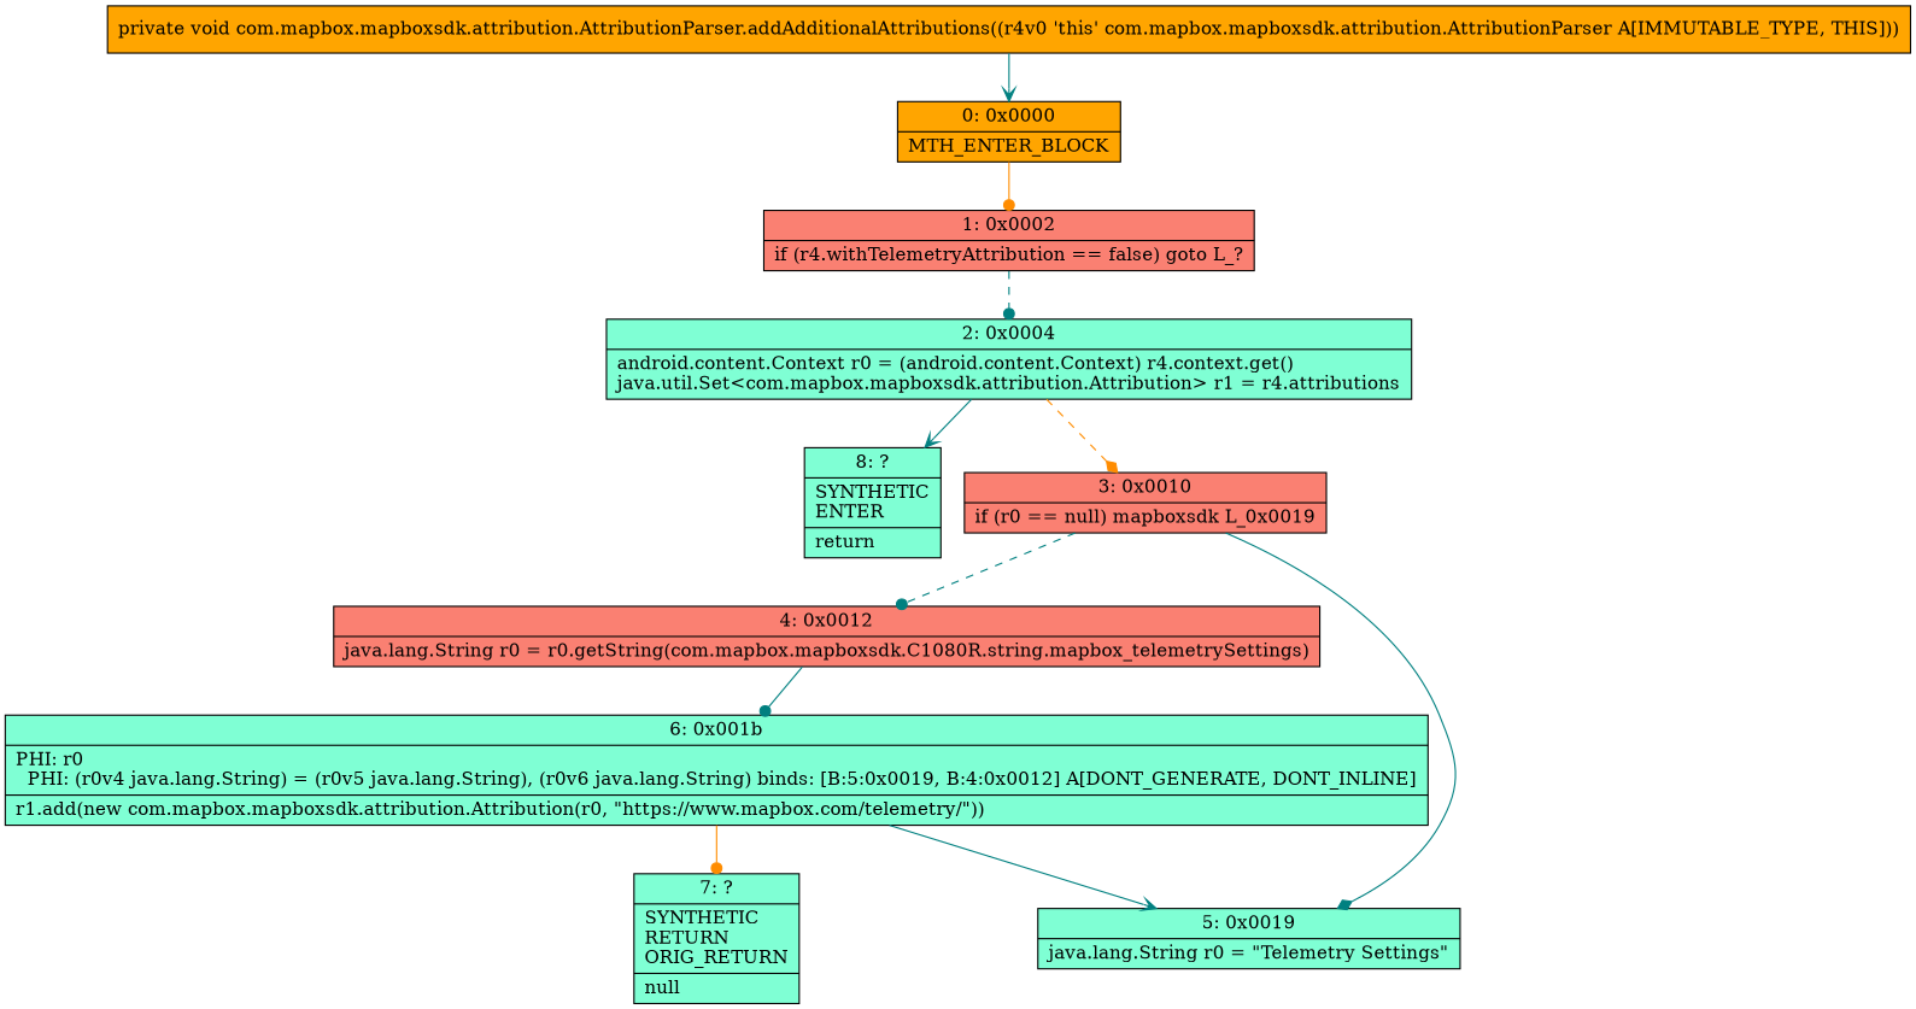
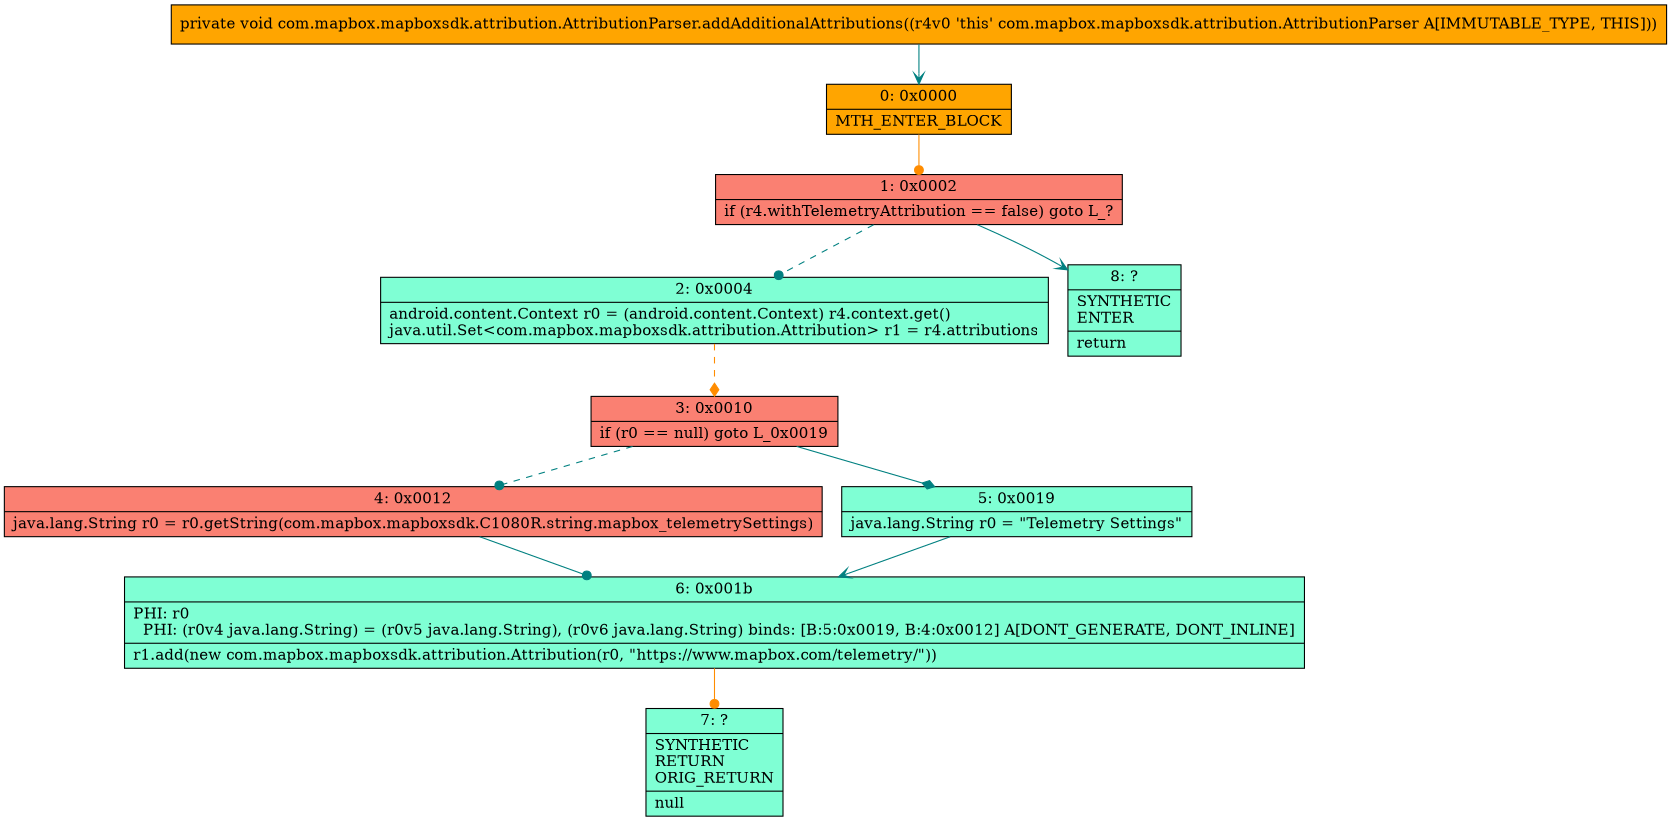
  digraph {
    node [fillcolor=aquamarine shape=record style=filled]
    edge [arrowhead=dot color=teal]
    n1 [fillcolor=orange label="{0\:\ 0x0000|MTH_ENTER_BLOCK\l}"]
    n2 [fillcolor=salmon label="{1\:\ 0x0002|if (r4.withTelemetryAttribution == false) goto L_?\l}"]
    n3 [label="{2\:\ 0x0004|android.content.Context r0 = (android.content.Context) r4.context.get()\ljava.util.Set\<com.mapbox.mapboxsdk.attribution.Attribution\> r1 = r4.attributions\l}"]
    n4 [label="{8\:\ ?|SYNTHETIC\lENTER\l|return\l}"]
-   n5 [fillcolor=salmon label="{3\:\ 0x0010|if (r0 == null) mapboxsdk L_0x0019\l}"]
+   n5 [fillcolor=salmon label="{3\:\ 0x0010|if (r0 == null) goto L_0x0019\l}"]
    n6 [fillcolor=salmon label="{4\:\ 0x0012|java.lang.String r0 = r0.getString(com.mapbox.mapboxsdk.C1080R.string.mapbox_telemetrySettings)\l}"]
    n7 [label="{5\:\ 0x0019|java.lang.String r0 = \"Telemetry Settings\"\l}"]
    n8 [label="{6\:\ 0x001b|PHI: r0 \l  PHI: (r0v4 java.lang.String) = (r0v5 java.lang.String), (r0v6 java.lang.String) binds: [B:5:0x0019, B:4:0x0012] A[DONT_GENERATE, DONT_INLINE]\l|r1.add(new com.mapbox.mapboxsdk.attribution.Attribution(r0, \"https:\/\/www.mapbox.com\/telemetry\/\"))\l}"]
    n9 [label="{7\:\ ?|SYNTHETIC\lRETURN\lORIG_RETURN\l|null\l}"]
    n10 [fillcolor=orange label="{private void com.mapbox.mapboxsdk.attribution.AttributionParser.addAdditionalAttributions((r4v0 'this' com.mapbox.mapboxsdk.attribution.AttributionParser A[IMMUTABLE_TYPE, THIS])) }"]
    n1 -> n2 [color=darkorange]
    n2 -> n3 [style=dashed]
-   n3 -> n4 [arrowhead=vee]
+   n2 -> n4 [arrowhead=vee]
    n3 -> n5 [arrowhead=diamond color=darkorange style=dashed]
    n5 -> n6 [style=dashed]
    n5 -> n7 [arrowhead=diamond]
    n6 -> n8
-   n8 -> n7 [arrowhead=vee]
+   n7 -> n8 [arrowhead=vee]
    n8 -> n9 [color=darkorange]
    n10 -> n1 [arrowhead=vee]
  }
